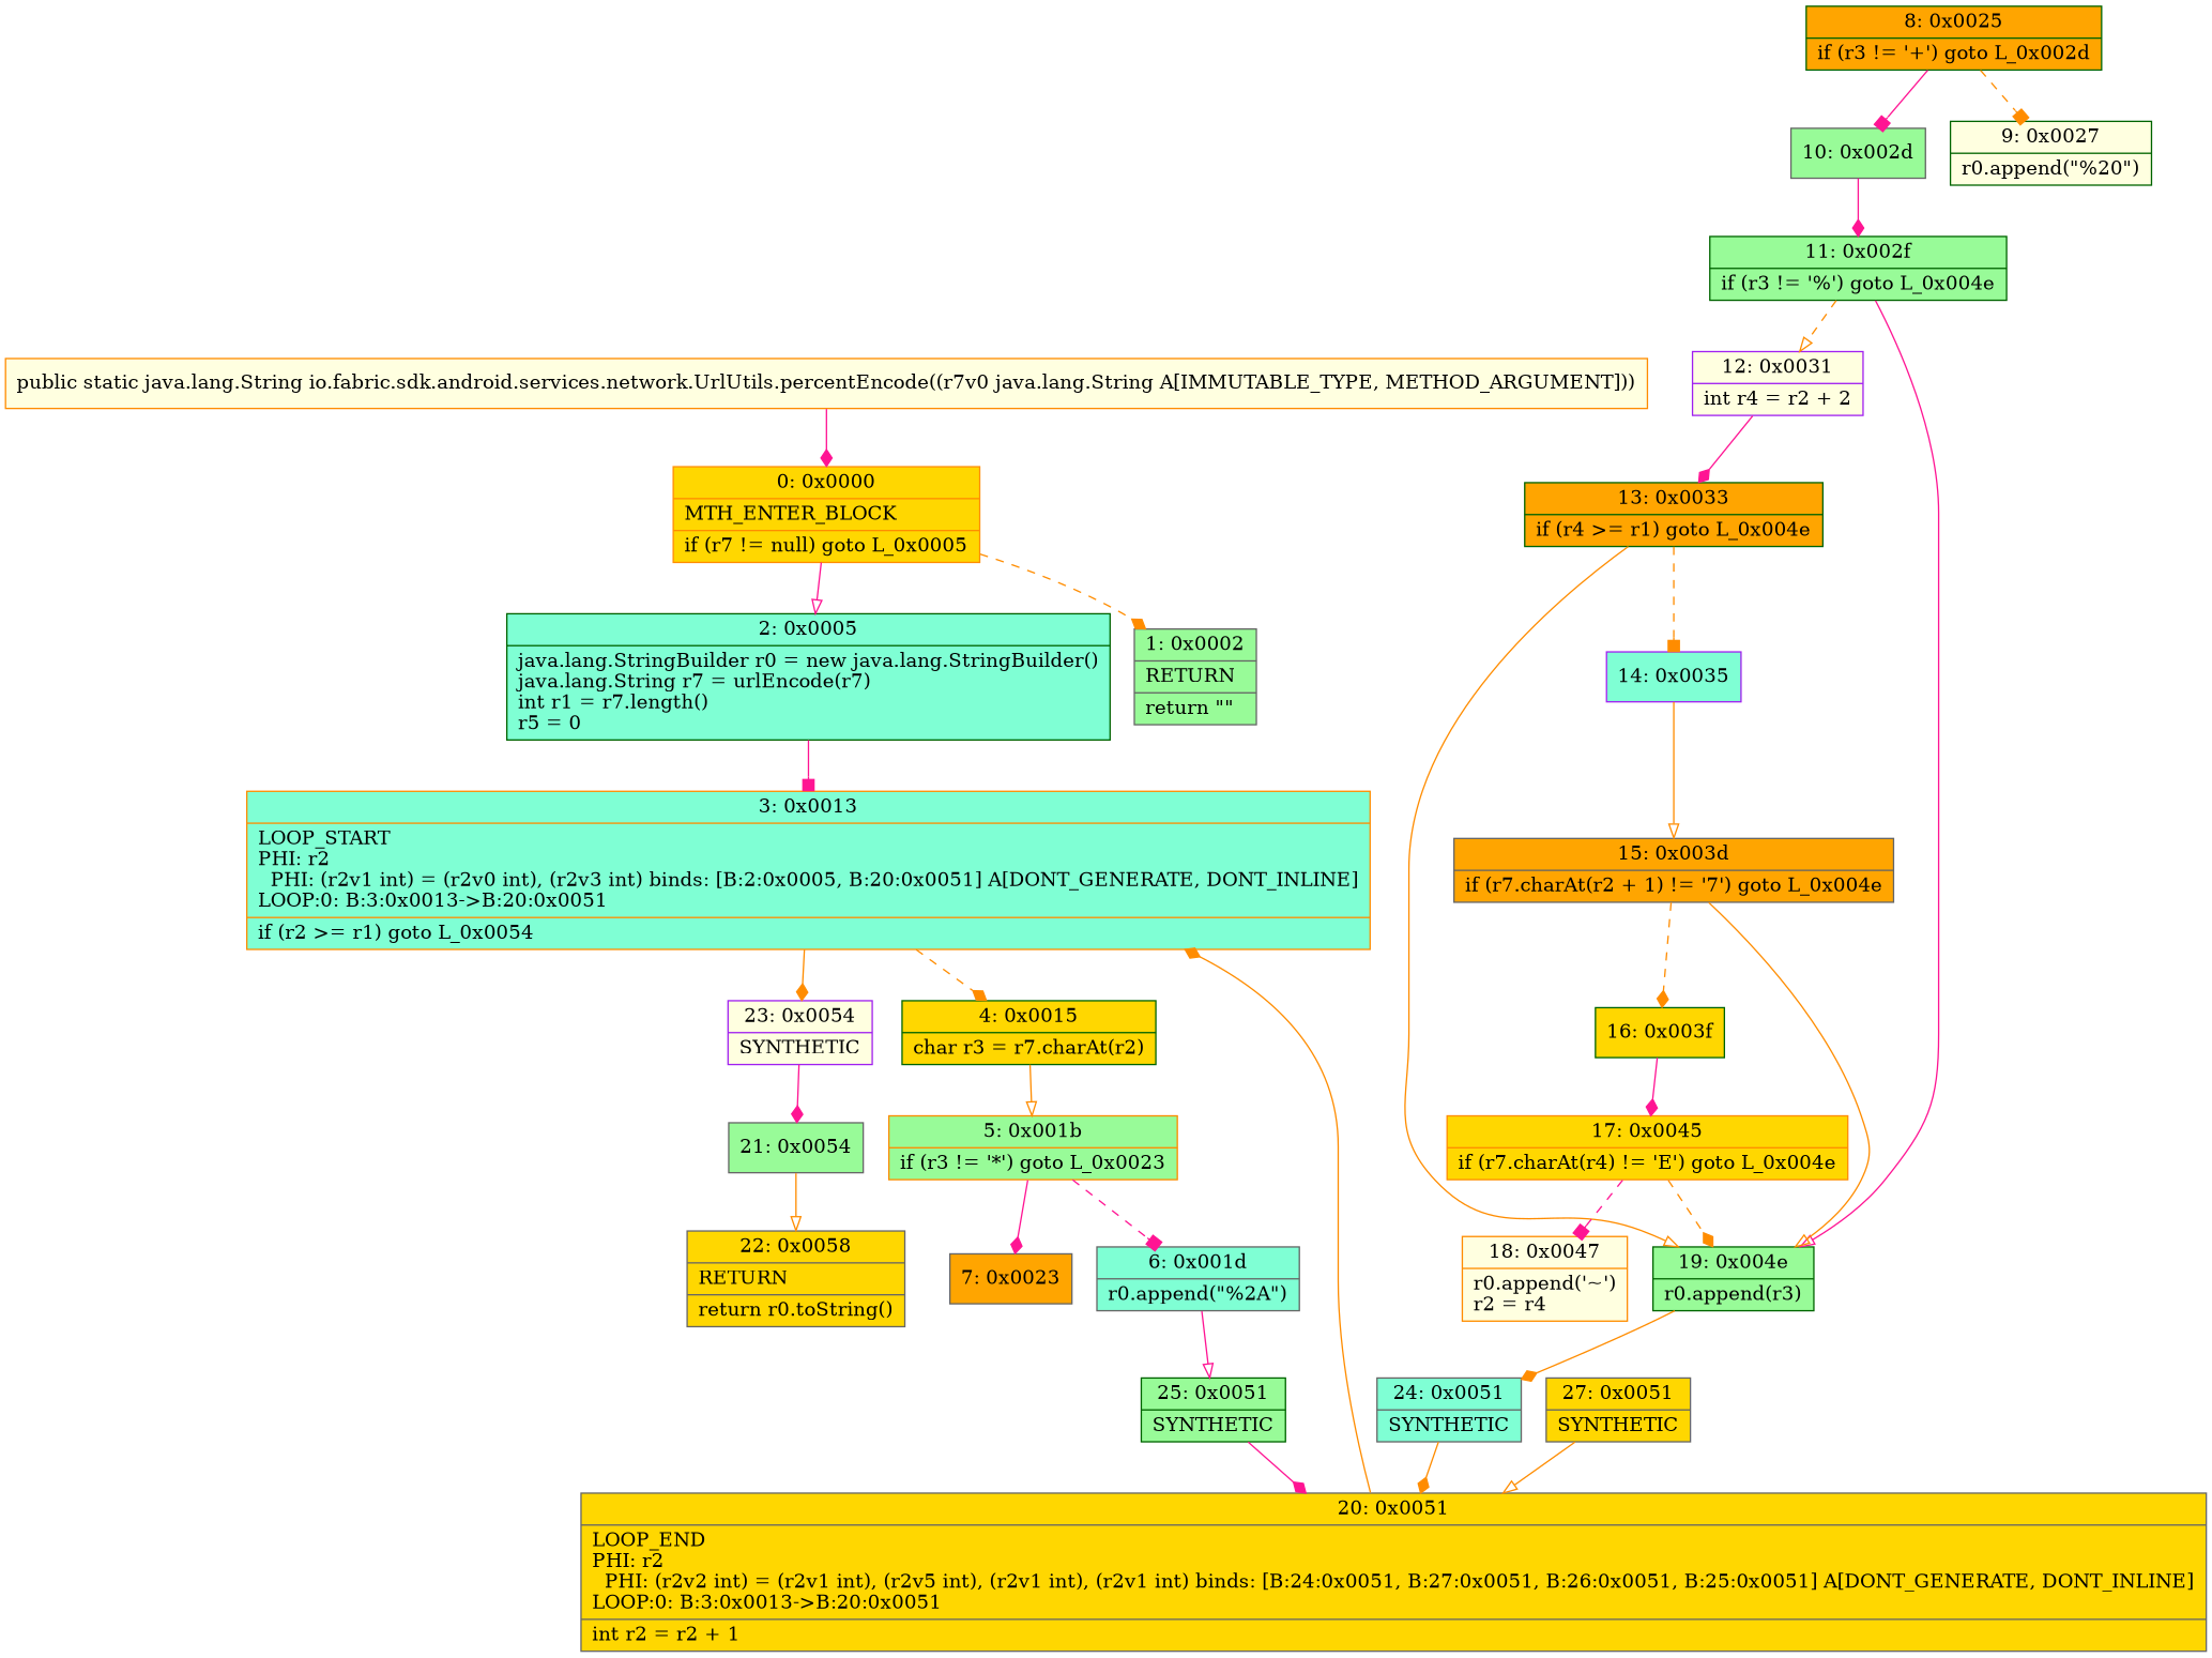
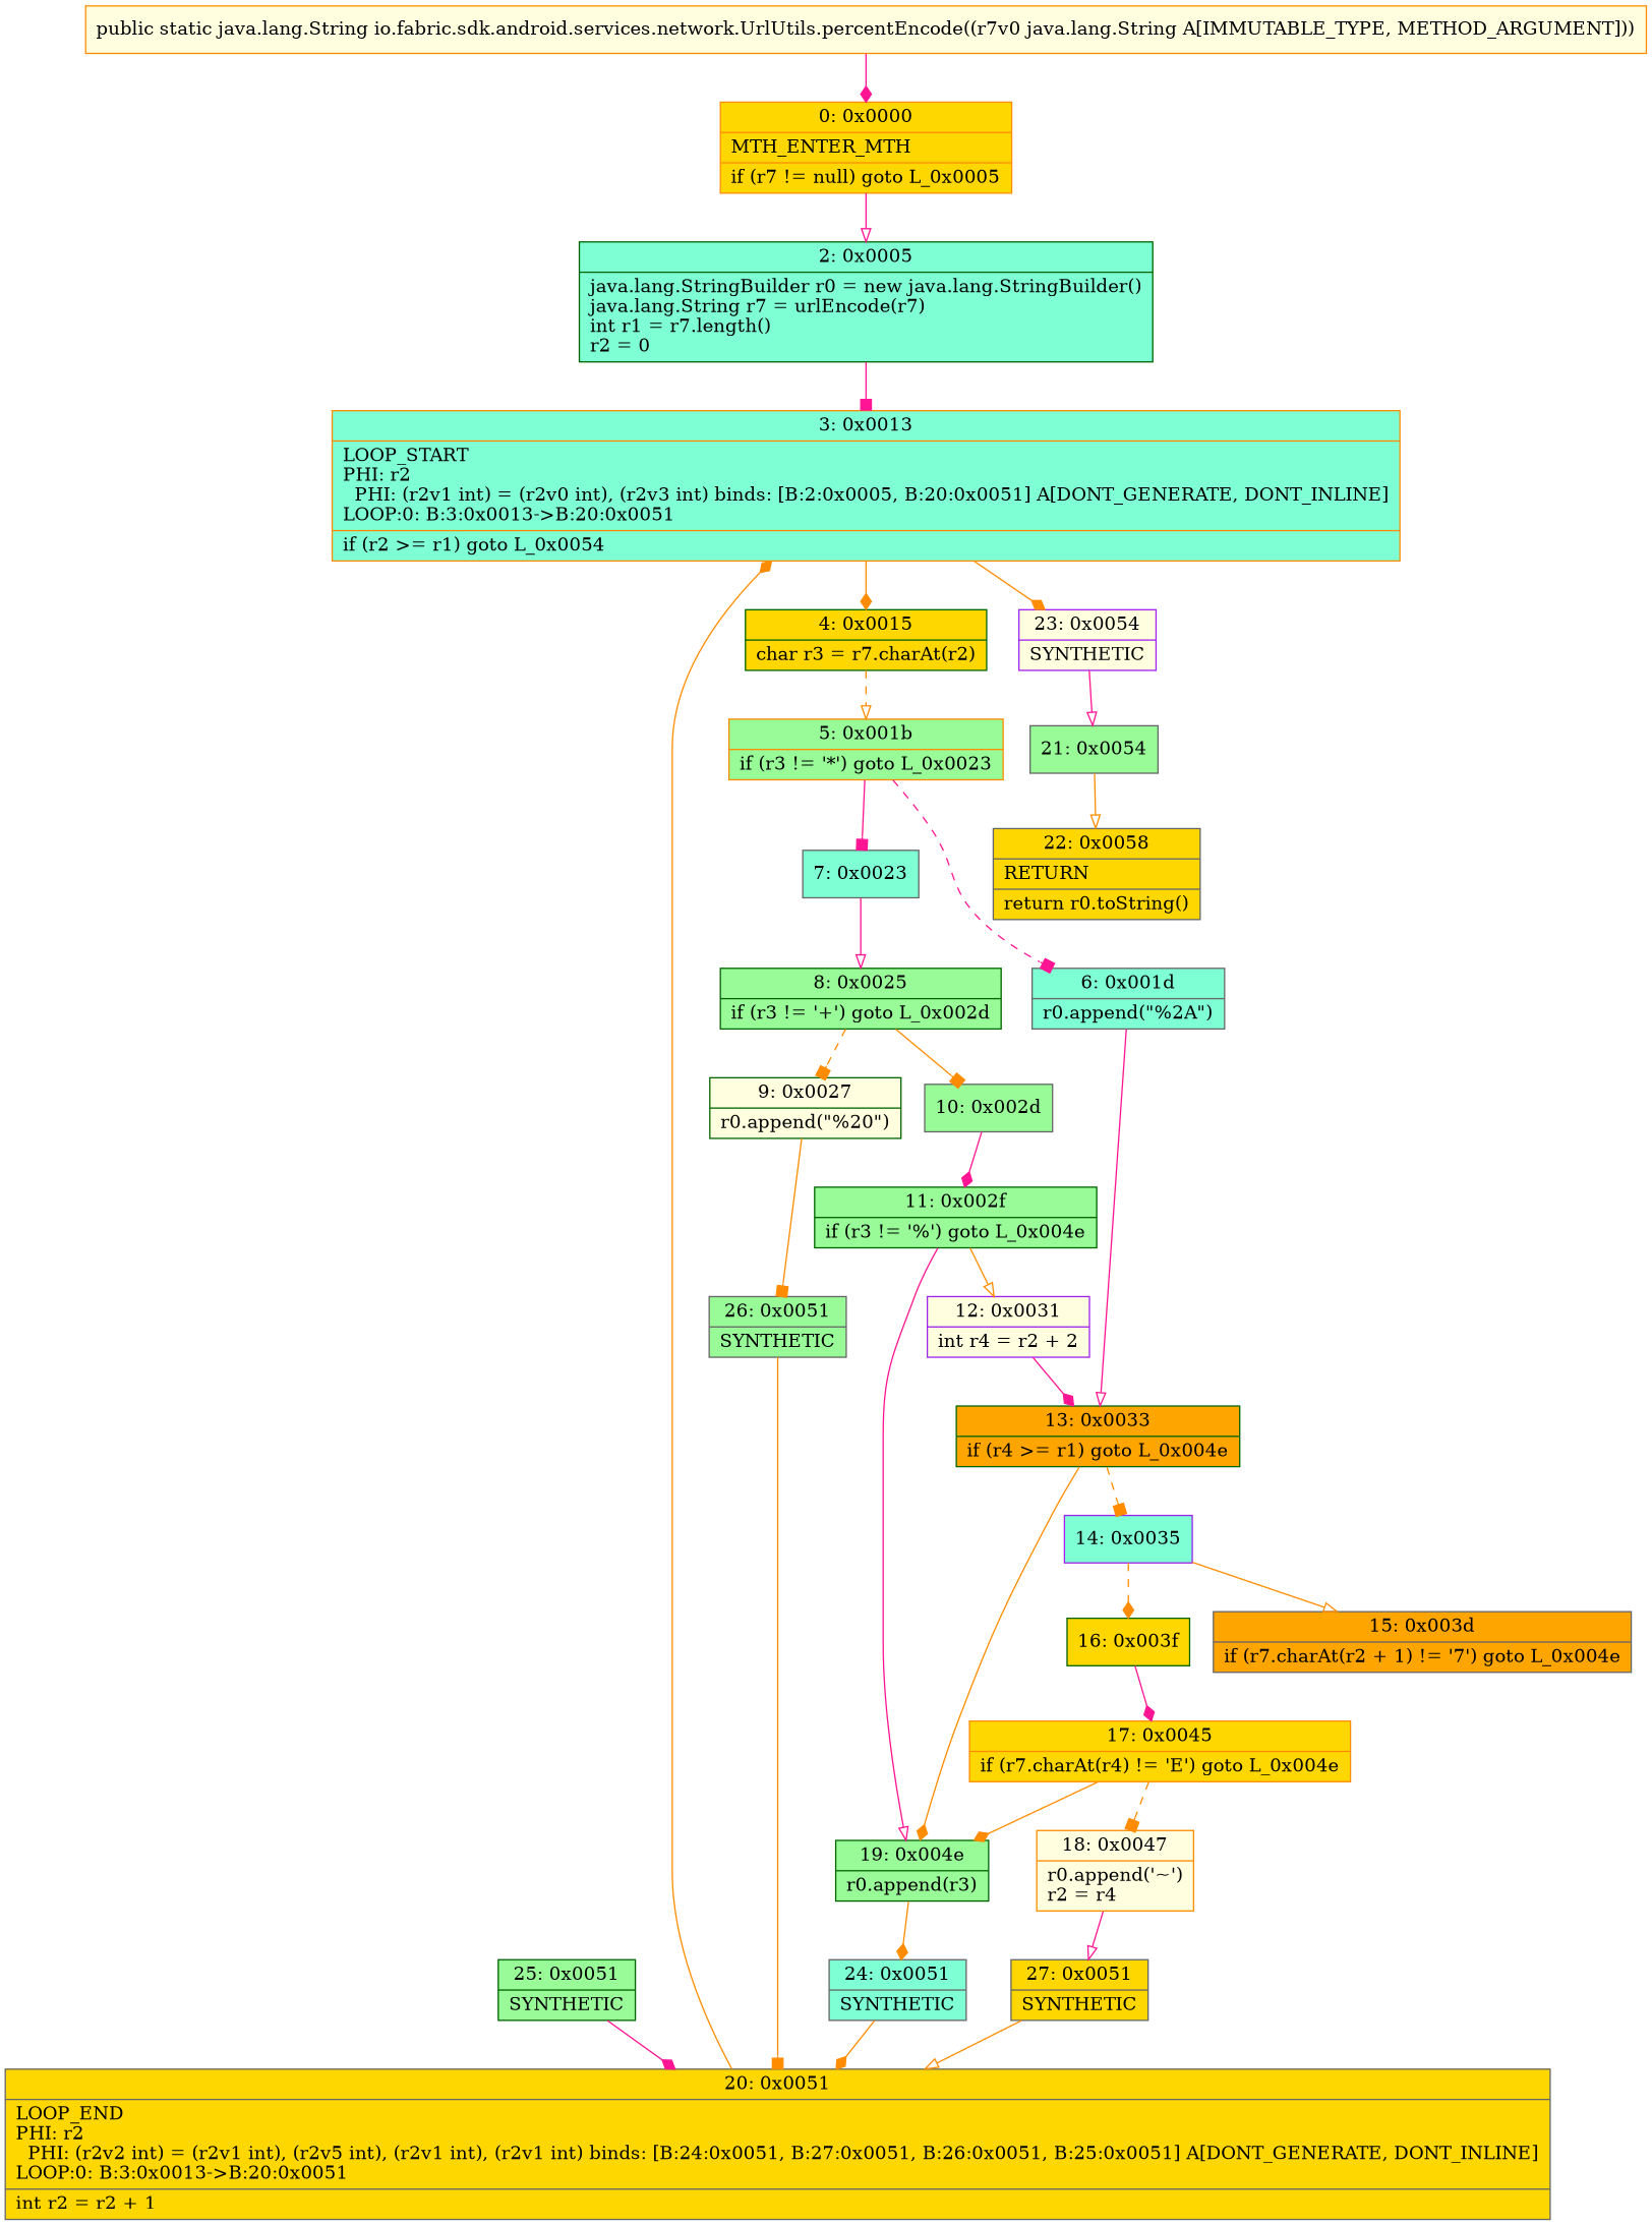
  digraph {
    node [color=gray40 fillcolor=palegreen shape=record style=filled]
    edge [arrowhead=diamond color=darkorange]
-   n1 [color=darkorange fillcolor=gold label="{0\:\ 0x0000|MTH_ENTER_BLOCK\l|if (r7 != null) goto L_0x0005\l}"]
-   n2 [label="{1\:\ 0x0002|RETURN\l|return \"\"\l}"]
-   n3 [color=darkgreen fillcolor=aquamarine label="{2\:\ 0x0005|java.lang.StringBuilder r0 = new java.lang.StringBuilder()\ljava.lang.String r7 = urlEncode(r7)\lint r1 = r7.length()\lr5 = 0\l}"]
+   n1 [color=darkorange fillcolor=gold label="{0\:\ 0x0000|MTH_ENTER_MTH\l|if (r7 != null) goto L_0x0005\l}"]
+   n3 [color=darkgreen fillcolor=aquamarine label="{2\:\ 0x0005|java.lang.StringBuilder r0 = new java.lang.StringBuilder()\ljava.lang.String r7 = urlEncode(r7)\lint r1 = r7.length()\lr2 = 0\l}"]
    n4 [color=darkorange fillcolor=aquamarine label="{3\:\ 0x0013|LOOP_START\lPHI: r2 \l  PHI: (r2v1 int) = (r2v0 int), (r2v3 int) binds: [B:2:0x0005, B:20:0x0051] A[DONT_GENERATE, DONT_INLINE]\lLOOP:0: B:3:0x0013\-\>B:20:0x0051\l|if (r2 \>= r1) goto L_0x0054\l}"]
    n5 [color=darkgreen fillcolor=gold label="{4\:\ 0x0015|char r3 = r7.charAt(r2)\l}"]
    n6 [color=purple fillcolor=lightyellow label="{23\:\ 0x0054|SYNTHETIC\l}"]
    n7 [color=darkorange label="{5\:\ 0x001b|if (r3 != '*') goto L_0x0023\l}"]
    n8 [label="{21\:\ 0x0054}"]
    n9 [fillcolor=aquamarine label="{6\:\ 0x001d|r0.append(\"%2A\")\l}"]
-   n10 [fillcolor=orange label="{7\:\ 0x0023}"]
+   n10 [fillcolor=aquamarine label="{7\:\ 0x0023}"]
    n11 [color=darkgreen label="{25\:\ 0x0051|SYNTHETIC\l}"]
-   n12 [color=darkgreen fillcolor=orange label="{8\:\ 0x0025|if (r3 != '+') goto L_0x002d\l}"]
+   n12 [color=darkgreen label="{8\:\ 0x0025|if (r3 != '+') goto L_0x002d\l}"]
    n13 [fillcolor=gold label="{20\:\ 0x0051|LOOP_END\lPHI: r2 \l  PHI: (r2v2 int) = (r2v1 int), (r2v5 int), (r2v1 int), (r2v1 int) binds: [B:24:0x0051, B:27:0x0051, B:26:0x0051, B:25:0x0051] A[DONT_GENERATE, DONT_INLINE]\lLOOP:0: B:3:0x0013\-\>B:20:0x0051\l|int r2 = r2 + 1\l}"]
    n14 [color=darkgreen fillcolor=lightyellow label="{9\:\ 0x0027|r0.append(\"%20\")\l}"]
    n15 [label="{10\:\ 0x002d}"]
+   n16 [label="{26\:\ 0x0051|SYNTHETIC\l}"]
    n17 [color=darkgreen label="{11\:\ 0x002f|if (r3 != '%') goto L_0x004e\l}"]
    n18 [color=purple fillcolor=lightyellow label="{12\:\ 0x0031|int r4 = r2 + 2\l}"]
    n19 [color=darkgreen label="{19\:\ 0x004e|r0.append(r3)\l}"]
    n20 [color=darkgreen fillcolor=orange label="{13\:\ 0x0033|if (r4 \>= r1) goto L_0x004e\l}"]
    n21 [fillcolor=aquamarine label="{24\:\ 0x0051|SYNTHETIC\l}"]
    n22 [color=purple fillcolor=aquamarine label="{14\:\ 0x0035}"]
    n23 [fillcolor=orange label="{15\:\ 0x003d|if (r7.charAt(r2 + 1) != '7') goto L_0x004e\l}"]
    n24 [color=darkgreen fillcolor=gold label="{16\:\ 0x003f}"]
    n25 [color=darkorange fillcolor=gold label="{17\:\ 0x0045|if (r7.charAt(r4) != 'E') goto L_0x004e\l}"]
    n26 [color=darkorange fillcolor=lightyellow label="{18\:\ 0x0047|r0.append('~')\lr2 = r4\l}"]
    n27 [fillcolor=gold label="{27\:\ 0x0051|SYNTHETIC\l}"]
    n28 [fillcolor=gold label="{22\:\ 0x0058|RETURN\l|return r0.toString()\l}"]
    n29 [color=darkorange fillcolor=lightyellow label="{public static java.lang.String io.fabric.sdk.android.services.network.UrlUtils.percentEncode((r7v0 java.lang.String A[IMMUTABLE_TYPE, METHOD_ARGUMENT])) }"]
-   n1 -> n2 [style=dashed]
    n1 -> n3 [arrowhead=onormal color=deeppink]
    n3 -> n4 [arrowhead=box color=deeppink]
-   n4 -> n5 [style=dashed]
+   n4 -> n5 [style=solid]
    n4 -> n6
-   n5 -> n7 [arrowhead=onormal]
-   n6 -> n8 [color=deeppink]
+   n5 -> n7 [arrowhead=onormal style=dashed]
+   n6 -> n8 [arrowhead=onormal color=deeppink]
    n7 -> n9 [arrowhead=box color=deeppink style=dashed]
-   n7 -> n10 [color=deeppink]
+   n7 -> n10 [arrowhead=box color=deeppink]
    n8 -> n28 [arrowhead=onormal]
-   n9 -> n11 [arrowhead=onormal color=deeppink]
+   n9 -> n20 [arrowhead=onormal color=deeppink]
+   n10 -> n12 [arrowhead=onormal color=deeppink]
    n11 -> n13 [color=deeppink]
    n12 -> n14 [arrowhead=box style=dashed]
-   n12 -> n15 [arrowhead=box color=deeppink]
+   n12 -> n15 [arrowhead=box]
    n13 -> n4
+   n14 -> n16 [arrowhead=box]
    n15 -> n17 [color=deeppink]
-   n17 -> n18 [arrowhead=onormal style=dashed]
+   n16 -> n13 [arrowhead=box]
+   n17 -> n18 [arrowhead=onormal style=solid]
    n17 -> n19 [arrowhead=onormal color=deeppink]
    n18 -> n20 [color=deeppink]
    n19 -> n21
-   n20 -> n19 [arrowhead=onormal]
+   n20 -> n19
    n20 -> n22 [arrowhead=box style=dashed]
    n21 -> n13
    n22 -> n23 [arrowhead=onormal]
-   n23 -> n19 [arrowhead=onormal]
-   n23 -> n24 [style=dashed]
+   n22 -> n24 [style=dashed]
    n24 -> n25 [color=deeppink]
-   n25 -> n19 [style=dashed]
-   n25 -> n26 [arrowhead=box color=deeppink style=dashed]
+   n25 -> n19
+   n25 -> n26 [arrowhead=box style=dashed]
+   n26 -> n27 [arrowhead=onormal color=deeppink]
    n27 -> n13 [arrowhead=onormal]
    n29 -> n1 [color=deeppink]
  }
